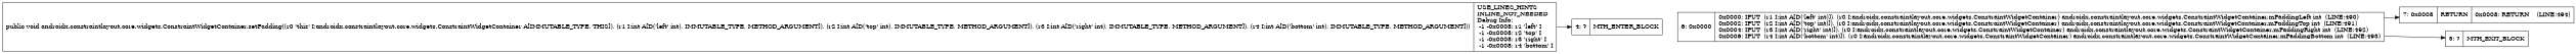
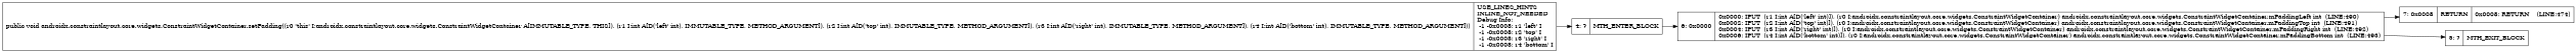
  digraph {
    rankdir=LR
    node [shape=record]
    n1 [label="{4\:\ ?|MTH_ENTER_BLOCK\l}"]
    n2 [label="{6\:\ 0x0000|0x0000: IPUT  (r1 I:int A[D('left' int)]), (r0 I:androidx.constraintlayout.core.widgets.ConstraintWidgetContainer) androidx.constraintlayout.core.widgets.ConstraintWidgetContainer.mPaddingLeft int  (LINE:490)\l0x0002: IPUT  (r2 I:int A[D('top' int)]), (r0 I:androidx.constraintlayout.core.widgets.ConstraintWidgetContainer) androidx.constraintlayout.core.widgets.ConstraintWidgetContainer.mPaddingTop int  (LINE:491)\l0x0004: IPUT  (r3 I:int A[D('right' int)]), (r0 I:androidx.constraintlayout.core.widgets.ConstraintWidgetContainer) androidx.constraintlayout.core.widgets.ConstraintWidgetContainer.mPaddingRight int  (LINE:492)\l0x0006: IPUT  (r4 I:int A[D('bottom' int)]), (r0 I:androidx.constraintlayout.core.widgets.ConstraintWidgetContainer) androidx.constraintlayout.core.widgets.ConstraintWidgetContainer.mPaddingBottom int  (LINE:493)\l}"]
-   n3 [label="{7\:\ 0x0008|RETURN\l|0x0008: RETURN    (LINE:494)\l}"]
+   n3 [label="{7\:\ 0x0008|RETURN\l|0x0008: RETURN    (LINE:474)\l}"]
    n4 [label="{5\:\ ?|MTH_EXIT_BLOCK\l}"]
    n5 [label="{public void androidx.constraintlayout.core.widgets.ConstraintWidgetContainer.setPadding((r0 'this' I:androidx.constraintlayout.core.widgets.ConstraintWidgetContainer A[IMMUTABLE_TYPE, THIS]), (r1 I:int A[D('left' int), IMMUTABLE_TYPE, METHOD_ARGUMENT]), (r2 I:int A[D('top' int), IMMUTABLE_TYPE, METHOD_ARGUMENT]), (r3 I:int A[D('right' int), IMMUTABLE_TYPE, METHOD_ARGUMENT]), (r4 I:int A[D('bottom' int), IMMUTABLE_TYPE, METHOD_ARGUMENT]))  | USE_LINES_HINTS\lINLINE_NOT_NEEDED\lDebug Info:\l  \-1 \-0x0008: r1 'left' I\l  \-1 \-0x0008: r2 'top' I\l  \-1 \-0x0008: r3 'right' I\l  \-1 \-0x0008: r4 'bottom' I\l}"]
+   n1 -> n2
    n2 -> n3
    n2 -> n4
    n5 -> n1
  }
